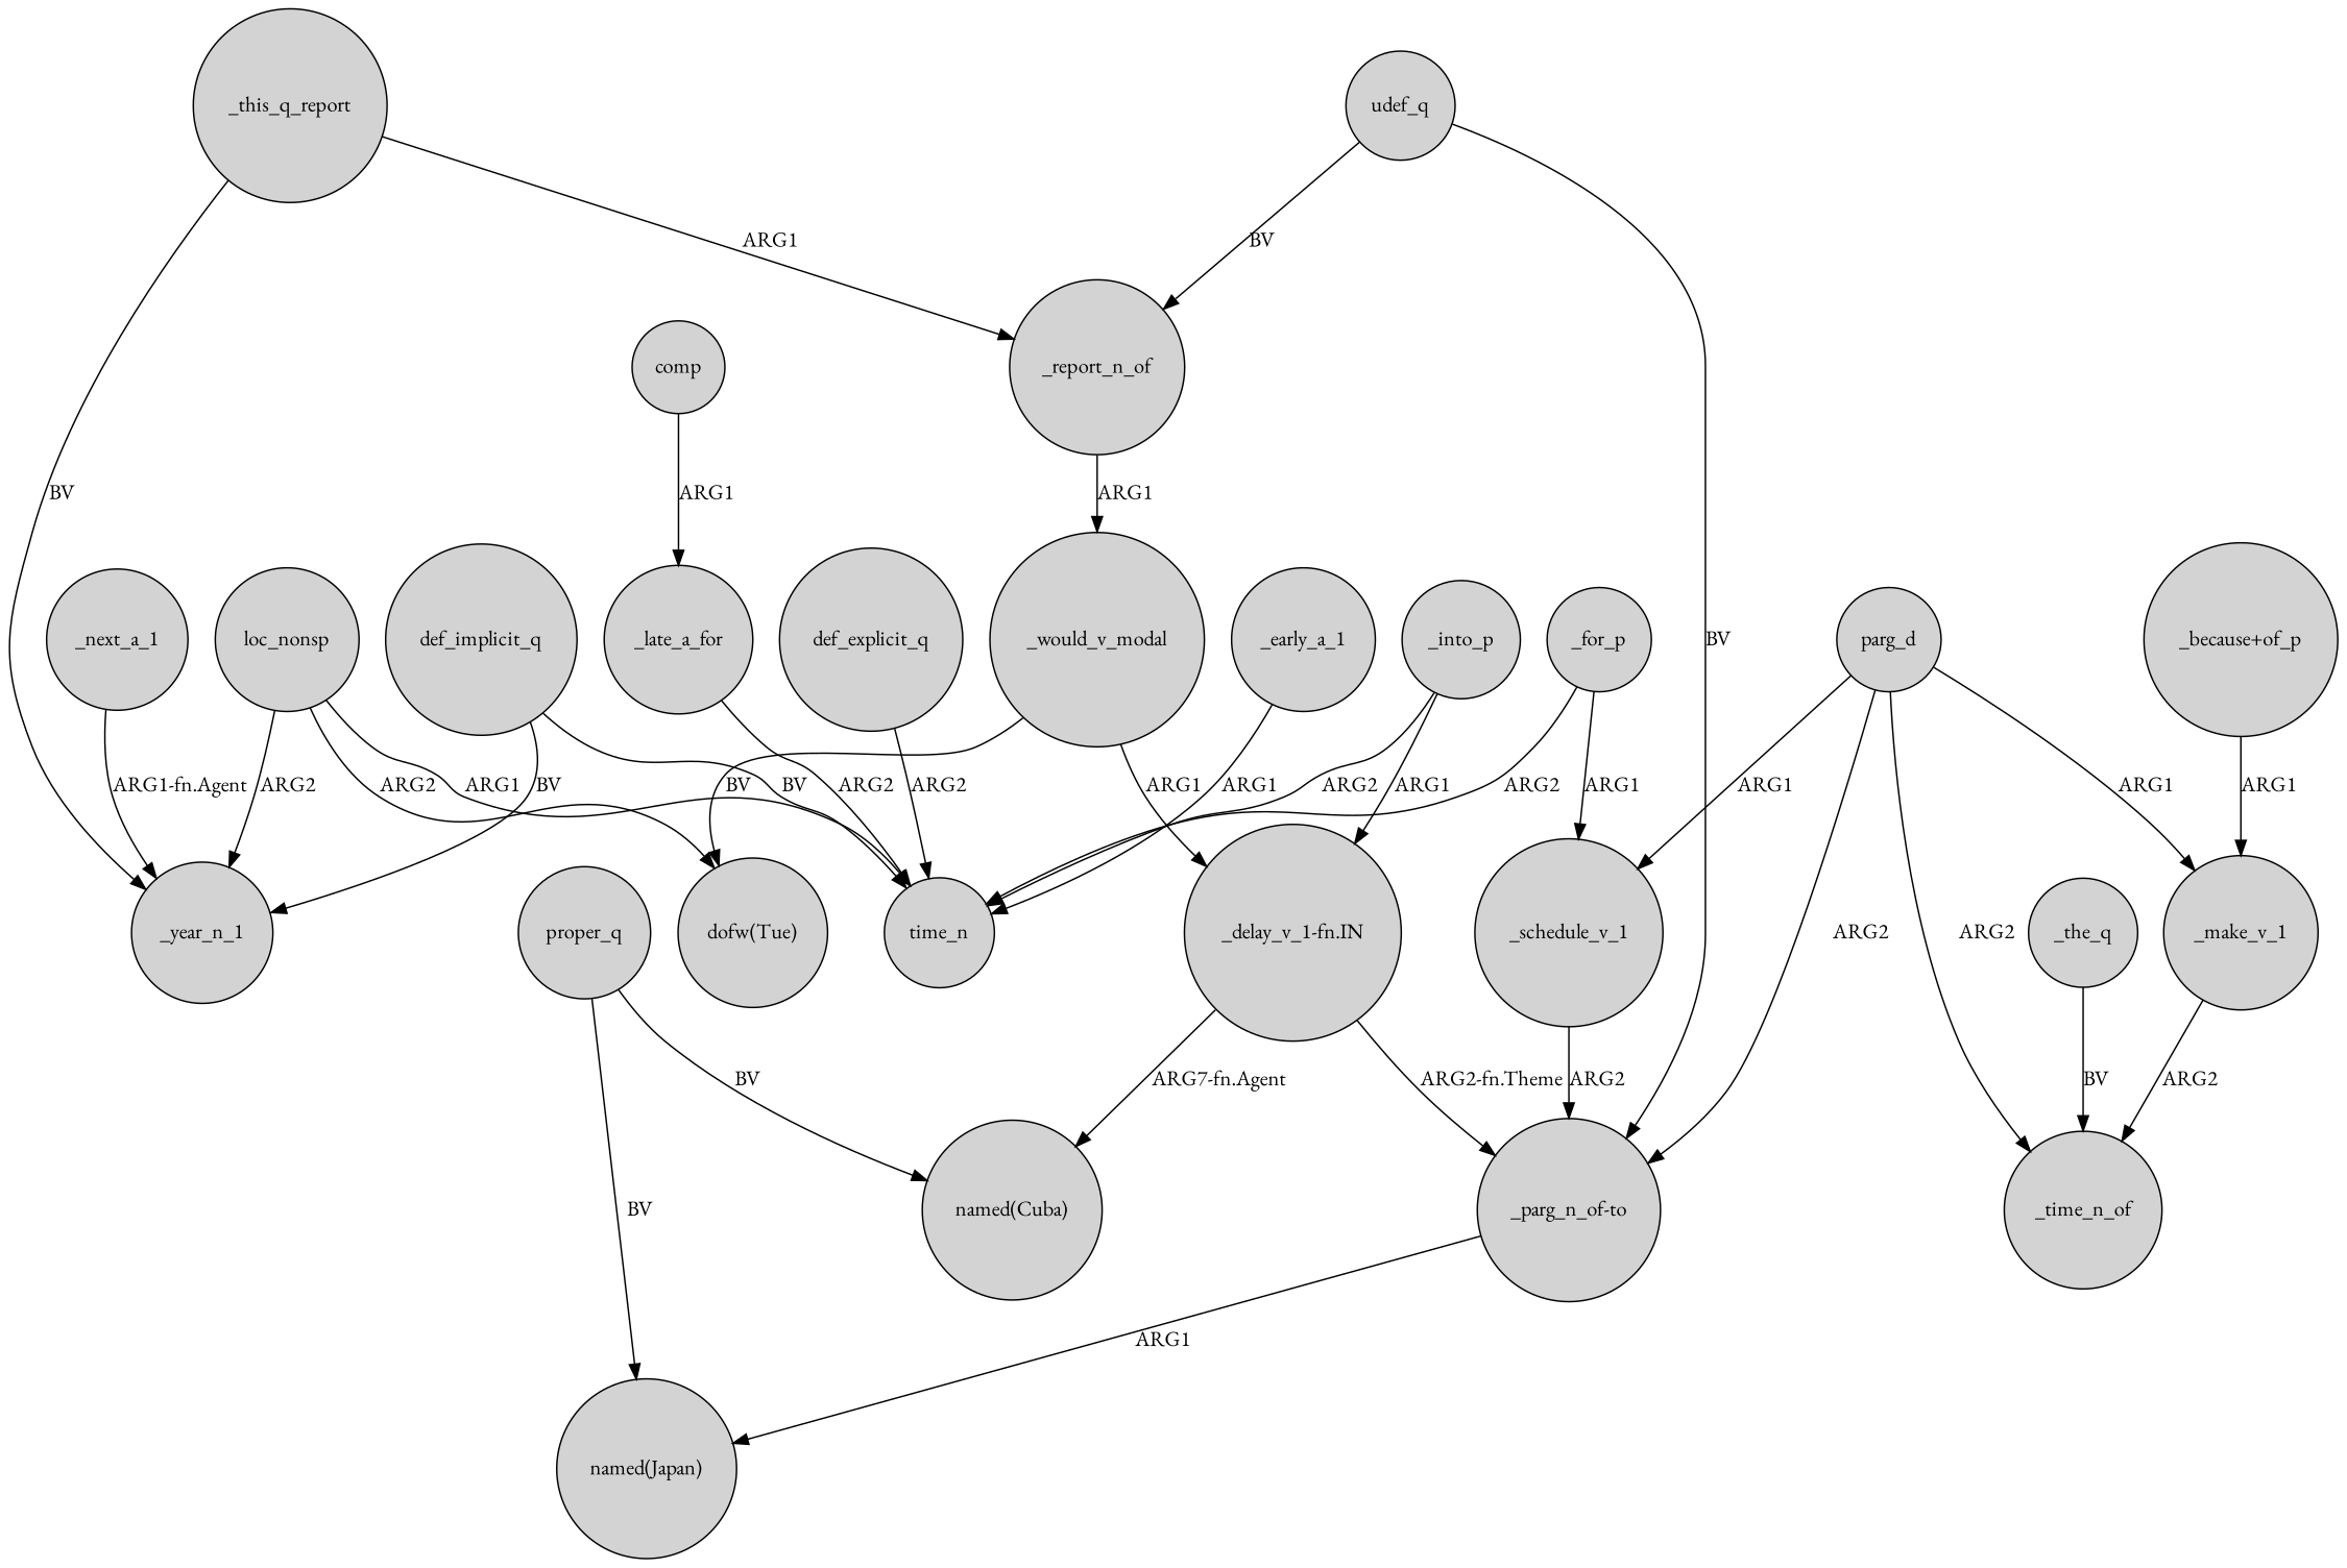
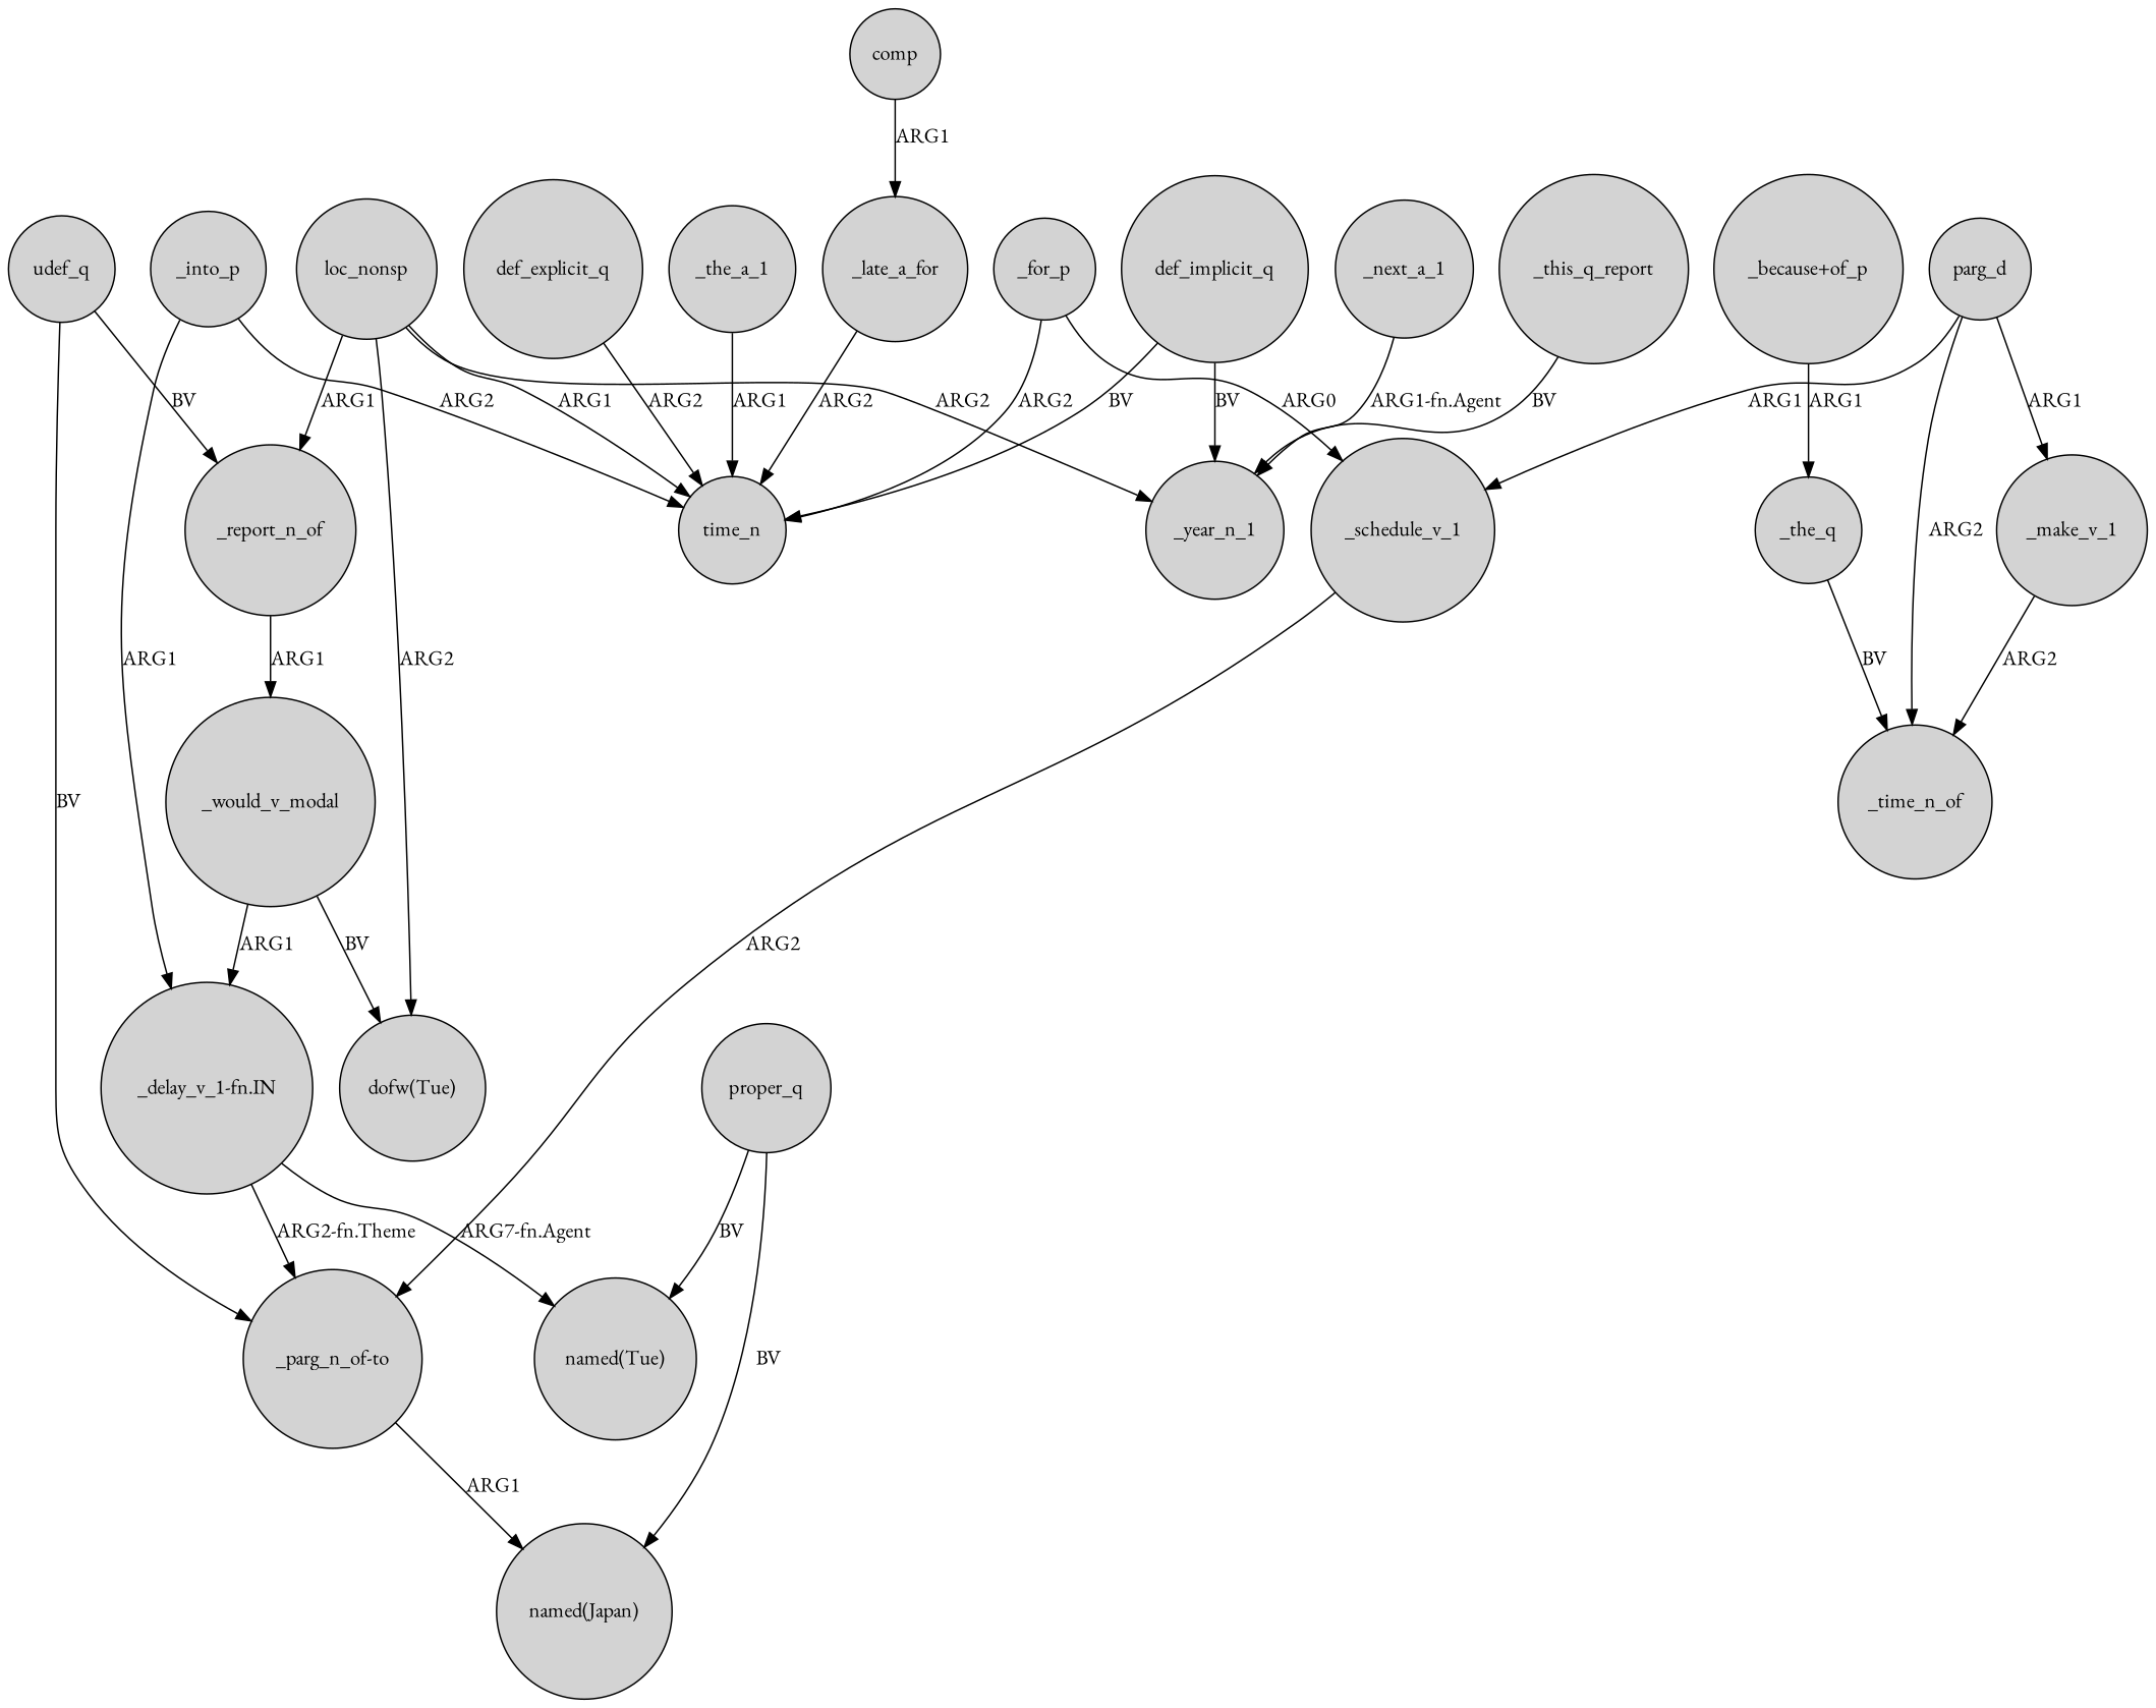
  digraph {
    fontname="EB Garamond"
    node [fontname="EB Garamond" shape=circle style=filled]
    edge [fontname="EB Garamond"]
    n1 [label="_parg_n_of-to"]
    "_delay_v_1-fn.IN"
-   "named(Cuba)"
+   "named(Cuba)" [label="named(Tue)"]
    "named(Japan)"
    parg_d
    _make_v_1
    n7 [label=_time_n_of]
    _schedule_v_1
    comp
    _late_a_for
    time_n
    _for_p
    "_because+of_p"
    _report_n_of
    _would_v_modal
    def_implicit_q
    _year_n_1
    def_explicit_q
    "dofw(Tue)"
    udef_q
    proper_q
    loc_nonsp
    _into_p
    _the_q
    _next_a_1
-   _early_a_1
+   _early_a_1 [label=_the_a_1]
    n27 [label=_this_q_report]
    n1 -> "named(Japan)" [label=ARG1]
    "_delay_v_1-fn.IN" -> n1 [label="ARG2-fn.Theme"]
    "_delay_v_1-fn.IN" -> "named(Cuba)" [label="ARG7-fn.Agent"]
-   parg_d -> n1 [label=ARG2]
    parg_d -> _make_v_1 [label=ARG1]
    parg_d -> n7 [label=ARG2]
    parg_d -> _schedule_v_1 [label=ARG1]
    _make_v_1 -> n7 [label=ARG2]
    _schedule_v_1 -> n1 [label=ARG2]
    comp -> _late_a_for [label=ARG1]
    _late_a_for -> time_n [label=ARG2]
-   _for_p -> _schedule_v_1 [label=ARG1]
+   _for_p -> _schedule_v_1 [label=ARG0]
    _for_p -> time_n [label=ARG2]
-   "_because+of_p" -> _make_v_1 [label=ARG1]
+   "_because+of_p" -> _the_q [label=ARG1]
    _report_n_of -> _would_v_modal [label=ARG1]
    _would_v_modal -> "_delay_v_1-fn.IN" [label=ARG1]
    _would_v_modal -> "dofw(Tue)" [label=BV]
    def_implicit_q -> time_n [label=BV]
    def_implicit_q -> _year_n_1 [label=BV]
    def_explicit_q -> time_n [label=ARG2]
    udef_q -> n1 [label=BV]
    udef_q -> _report_n_of [label=BV]
    proper_q -> "named(Cuba)" [label=BV]
    proper_q -> "named(Japan)" [label=BV]
    loc_nonsp -> time_n [label=ARG1]
-   n27 -> _report_n_of [label=ARG1]
+   loc_nonsp -> _report_n_of [label=ARG1]
    loc_nonsp -> _year_n_1 [label=ARG2]
    loc_nonsp -> "dofw(Tue)" [label=ARG2]
    _into_p -> "_delay_v_1-fn.IN" [label=ARG1]
    _into_p -> time_n [label=ARG2]
    _the_q -> n7 [label=BV]
    _next_a_1 -> _year_n_1 [label="ARG1-fn.Agent"]
    _early_a_1 -> time_n [label=ARG1]
    n27 -> _year_n_1 [label=BV]
  }
